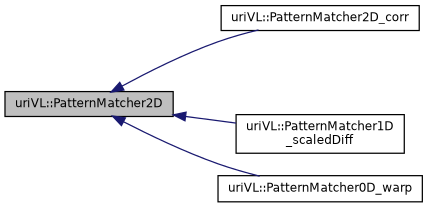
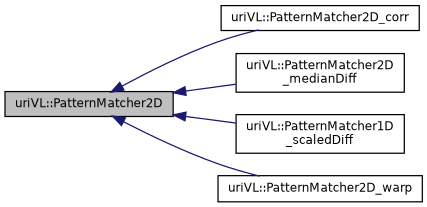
  digraph {
    rankdir=LR
    node [color=black fillcolor=white fontname=Helvetica fontsize=10 shape=record style=filled]
    edge [color=midnightblue dir=back fontname=Helvetica fontsize=10 labelfontname=Helvetica labelfontsize=10 style=solid]
    n1 [fillcolor=grey75 fontcolor=black height=0.2 label="uriVL::PatternMatcher2D" width=0.4]
    n2 [height=0.2 label="uriVL::PatternMatcher2D_corr" width=0.4]
+   n3 [height=0.2 label="uriVL::PatternMatcher2D\l_medianDiff" width=0.4]
    n4 [height=0.2 label="uriVL::PatternMatcher1D\l_scaledDiff" width=0.4]
-   n5 [height=0.2 label="uriVL::PatternMatcher0D_warp" width=0.4]
+   n5 [height=0.2 label="uriVL::PatternMatcher2D_warp" width=0.4]
    n1 -> n2
+   n1 -> n3
    n1 -> n4
    n1 -> n5
  }
